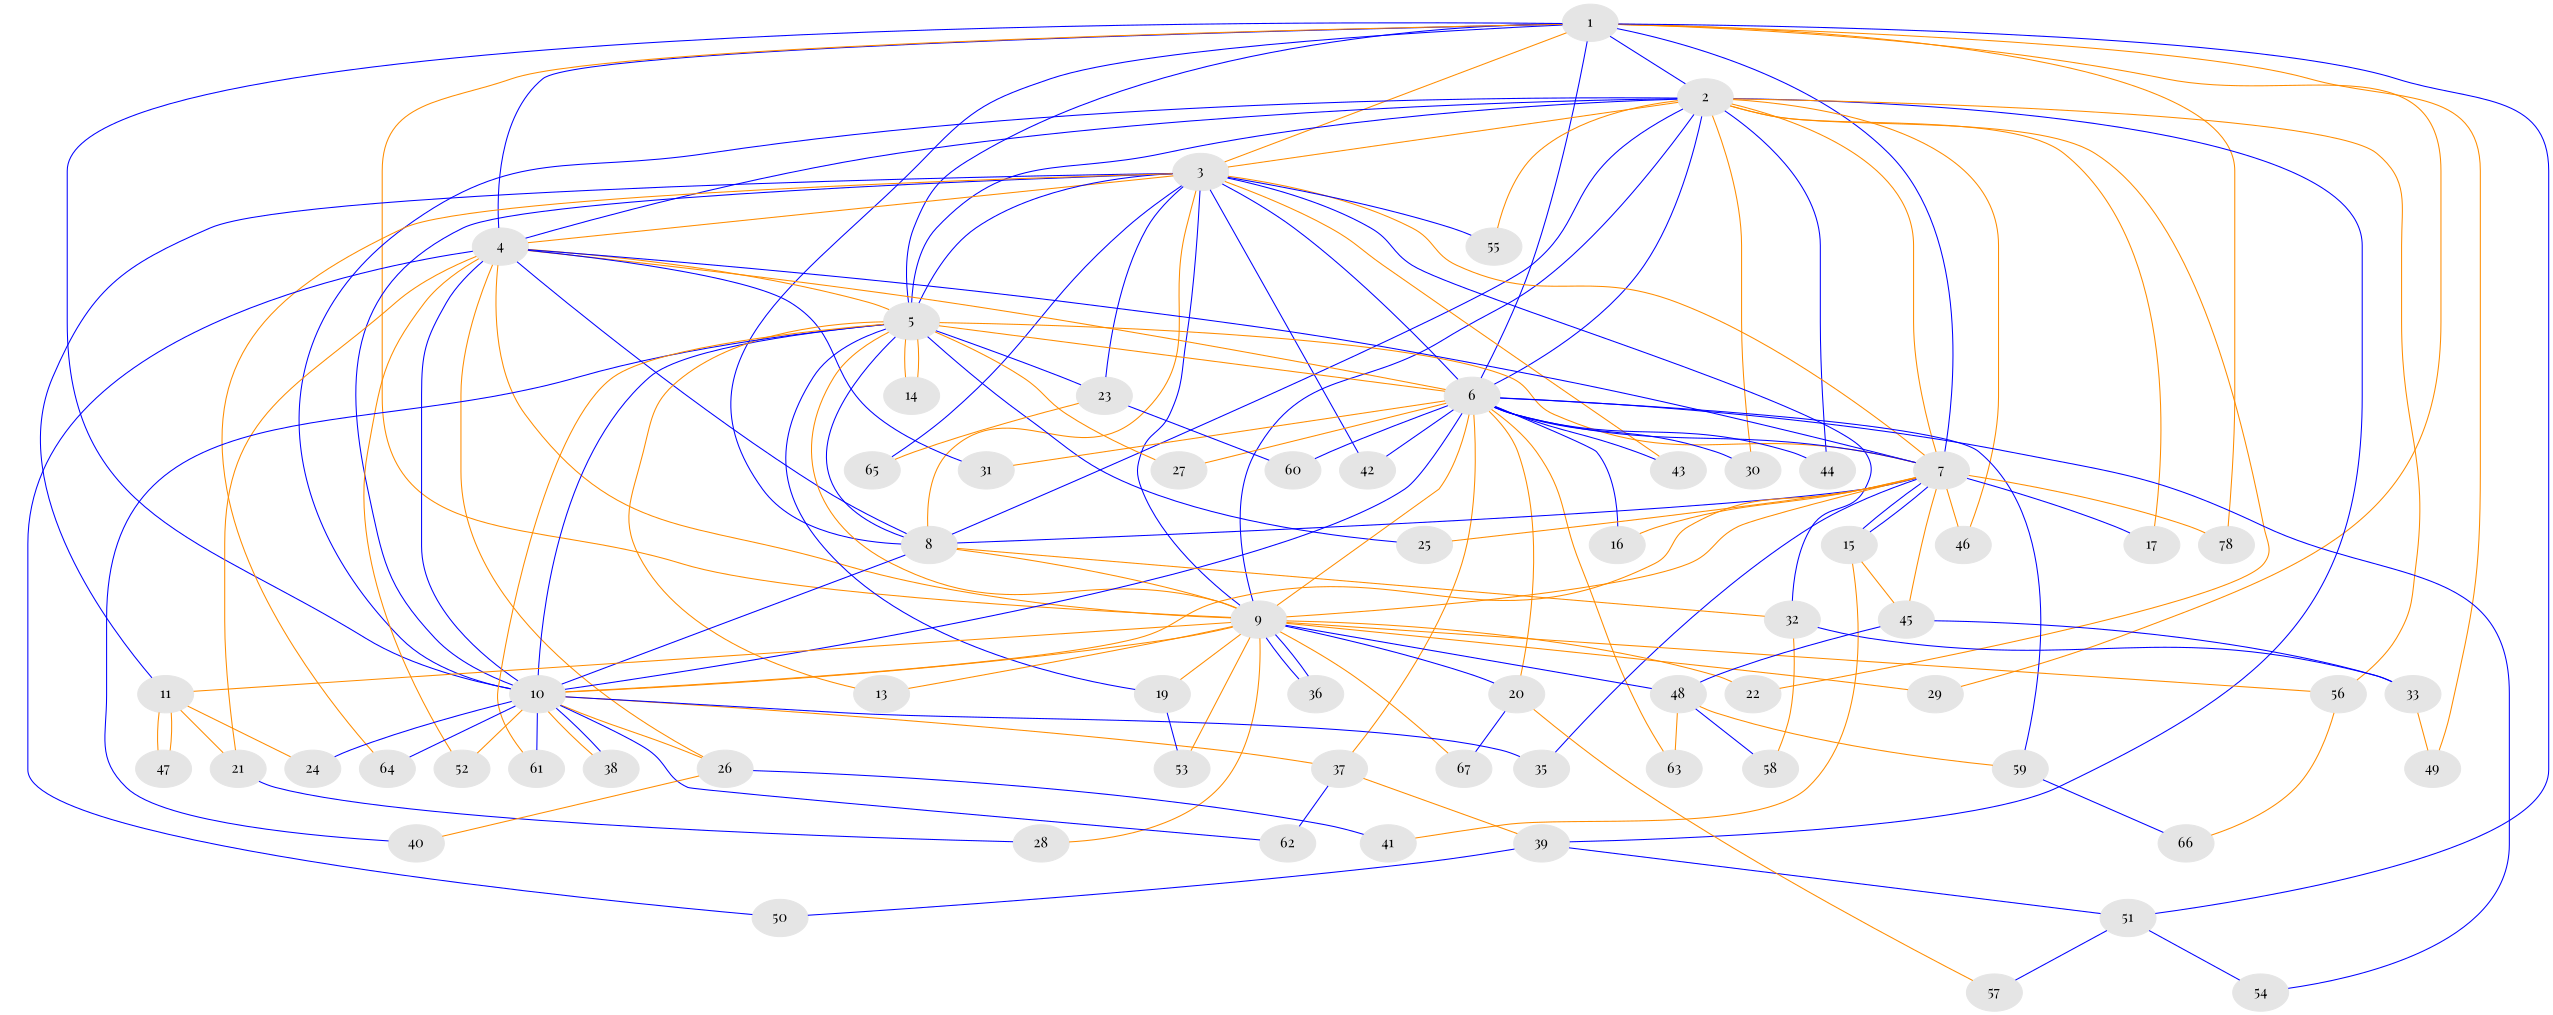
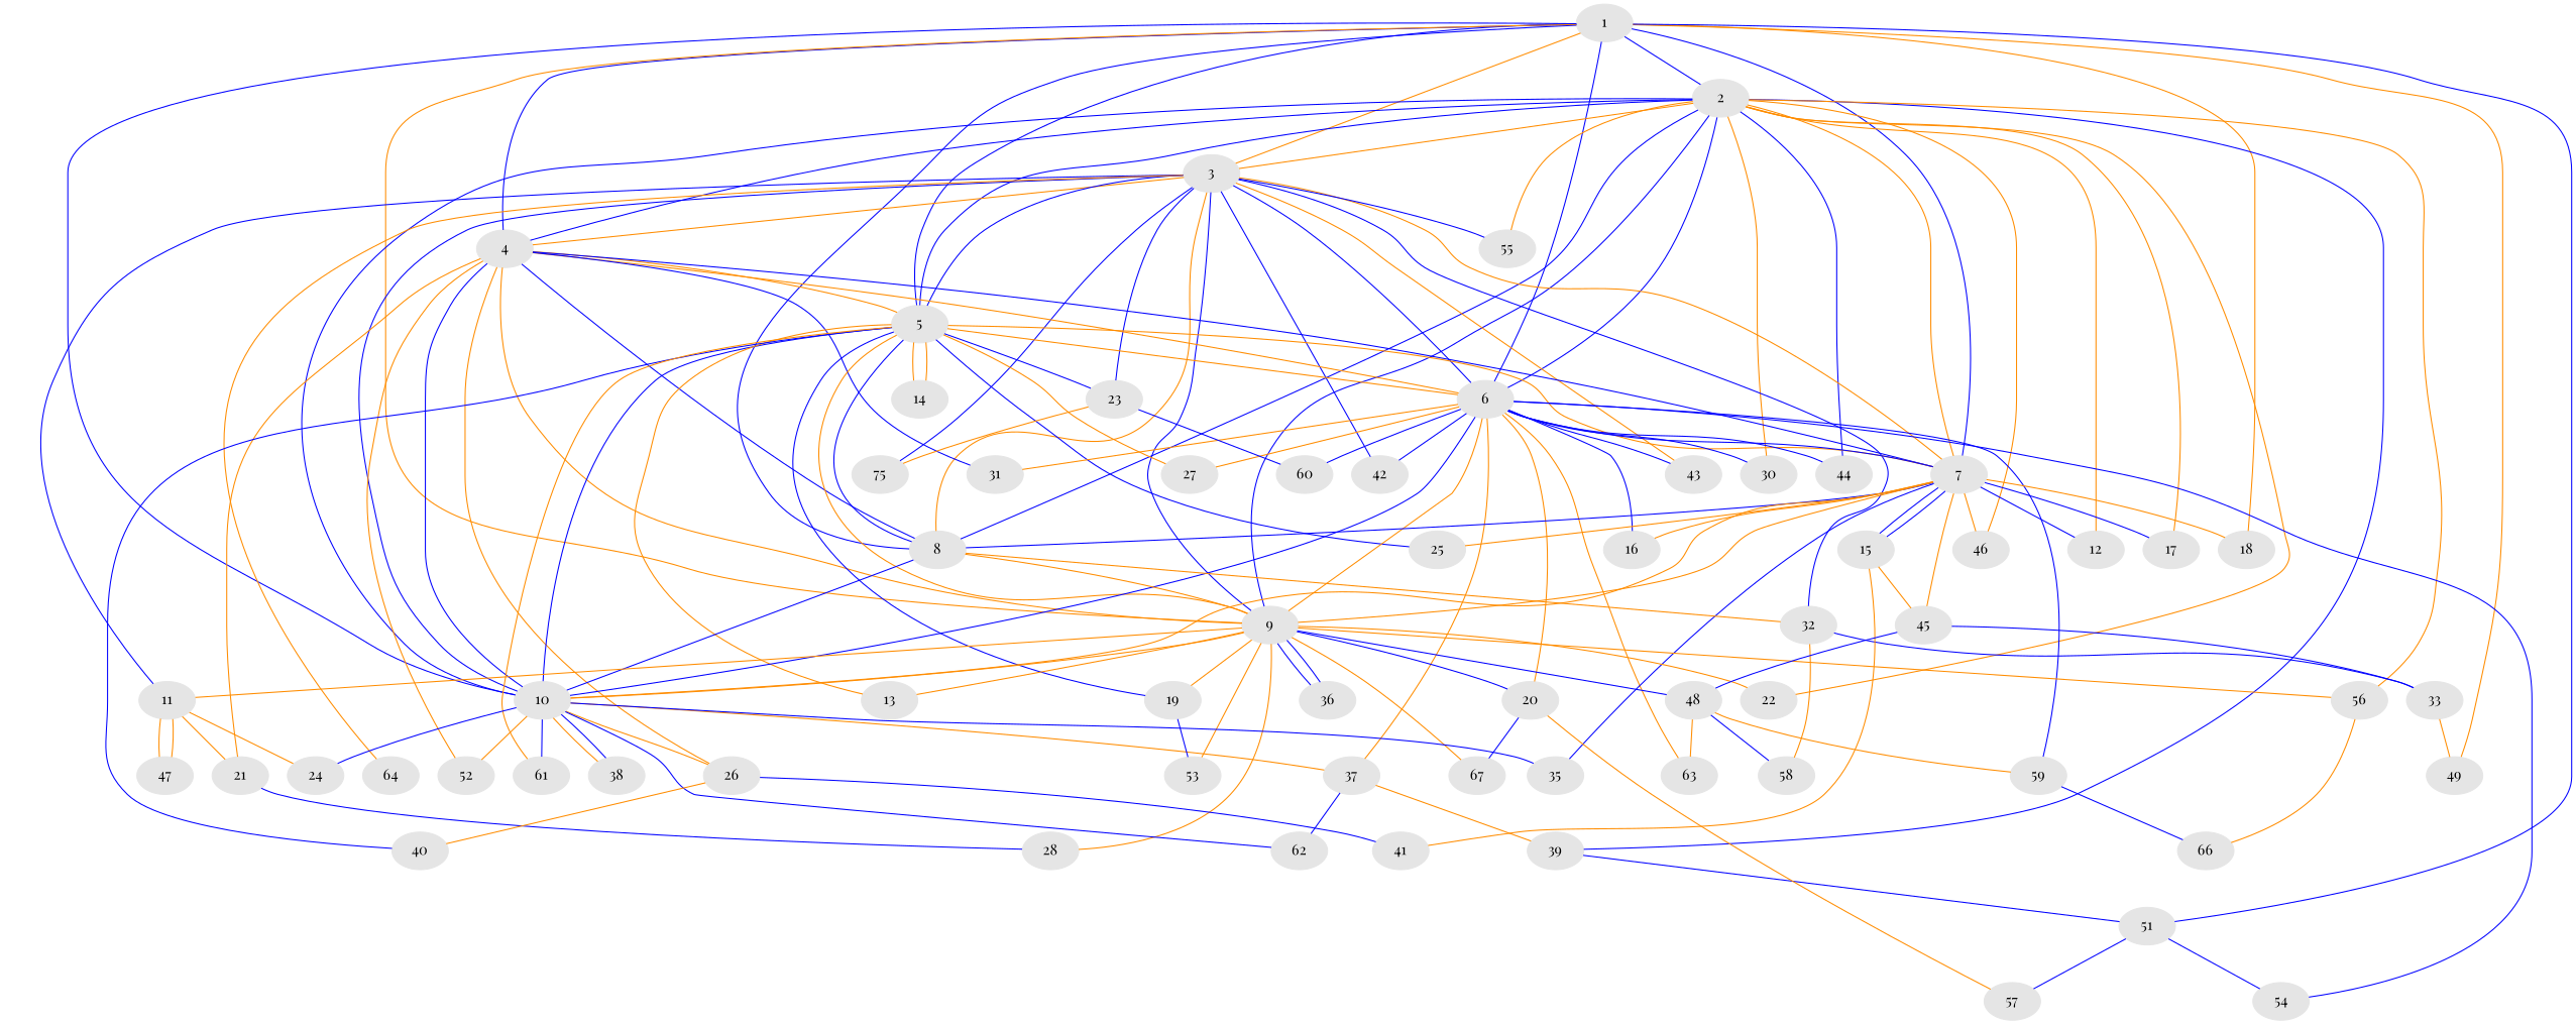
  graph {
    fontname="Playfair Display"
    node [color=gray90 fontname="Playfair Display" style=filled]
    edge [color=blue fontname="Playfair Display"]
    1
    2
    3
    4
    5
    6
    7
    8
    9
    10
-   18 [label=78]
-   29
+   18
    49
    51
+   12
    17
    22
    30
    39
    44
    46
    55
    56
    11
    23
    32
    42
    43
    64
-   65
+   65 [label=75]
    21
    26
    31
-   50
    52
    13
    14
    19
    25
    27
    40
    61
    16
    20
    37
    54
    59
    60
    63
    15
    35
    45
    28
    36
    48
    53
    67
    24
    38
    62
    57
    66
    47
    33
    58
    41
    1 -- 2
    1 -- 3 [color=darkorange]
    1 -- 4
    1 -- 5
    1 -- 6
    1 -- 7
    1 -- 8
    1 -- 9 [color=darkorange]
    1 -- 10
    1 -- 18 [color=darkorange]
-   1 -- 29 [color=darkorange]
    1 -- 49 [color=darkorange]
    1 -- 51
    2 -- 3 [color=darkorange]
    2 -- 4
    2 -- 5
    2 -- 6
    2 -- 7 [color=darkorange]
    2 -- 8
    2 -- 9
    2 -- 10
+   2 -- 12 [color=darkorange]
    2 -- 17 [color=darkorange]
    2 -- 22 [color=darkorange]
    2 -- 30 [color=darkorange]
    2 -- 39
    2 -- 44
    2 -- 46 [color=darkorange]
    2 -- 55 [color=darkorange]
    2 -- 56 [color=darkorange]
    3 -- 4 [color=darkorange]
    3 -- 5
    3 -- 6
    3 -- 7 [color=darkorange]
    3 -- 8 [color=darkorange]
    3 -- 9
    3 -- 10
    3 -- 55
    3 -- 11
    3 -- 23
    3 -- 32
    3 -- 42
    3 -- 43 [color=darkorange]
    3 -- 64 [color=darkorange]
    3 -- 65
    4 -- 5 [color=darkorange]
    4 -- 6 [color=darkorange]
    4 -- 7
    4 -- 8
    4 -- 9 [color=darkorange]
    4 -- 10
    4 -- 21 [color=darkorange]
    4 -- 26 [color=darkorange]
    4 -- 31
-   4 -- 50
    4 -- 52 [color=darkorange]
    5 -- 6 [color=darkorange]
    5 -- 7 [color=darkorange]
    5 -- 8
    5 -- 9 [color=darkorange]
    5 -- 10
    5 -- 23
    5 -- 13 [color=darkorange]
    5 -- 14 [color=darkorange]
    5 -- 14 [color=darkorange]
    5 -- 19
    5 -- 25
    5 -- 27 [color=darkorange]
    5 -- 40
    5 -- 61 [color=darkorange]
    6 -- 7
    6 -- 9 [color=darkorange]
    6 -- 10
    6 -- 30
    6 -- 44
    6 -- 42
    6 -- 43
    6 -- 31 [color=darkorange]
    6 -- 27 [color=darkorange]
    6 -- 16
    6 -- 20 [color=darkorange]
    6 -- 37 [color=darkorange]
    6 -- 54
    6 -- 59
    6 -- 60
    6 -- 63 [color=darkorange]
    7 -- 8
    7 -- 9 [color=darkorange]
    7 -- 10 [color=darkorange]
    7 -- 18 [color=darkorange]
+   7 -- 12
    7 -- 17
    7 -- 46 [color=darkorange]
    7 -- 25 [color=darkorange]
    7 -- 16 [color=darkorange]
    7 -- 15
    7 -- 15
    7 -- 35
    7 -- 45 [color=darkorange]
    8 -- 9 [color=darkorange]
    8 -- 10
    8 -- 32 [color=darkorange]
    9 -- 10 [color=darkorange]
-   9 -- 29 [color=darkorange]
    9 -- 22 [color=darkorange]
    9 -- 56 [color=darkorange]
    9 -- 11 [color=darkorange]
    9 -- 13 [color=darkorange]
    9 -- 19 [color=darkorange]
    9 -- 20
    9 -- 28 [color=darkorange]
    9 -- 36
    9 -- 36
    9 -- 48
    9 -- 53 [color=darkorange]
    9 -- 67 [color=darkorange]
-   10 -- 64
    10 -- 26 [color=darkorange]
    10 -- 52 [color=darkorange]
    10 -- 61
    10 -- 37 [color=darkorange]
    10 -- 35
    10 -- 24
    10 -- 38 [color=darkorange]
    10 -- 38
    10 -- 62
    51 -- 54
    51 -- 57
    39 -- 51
-   39 -- 50
    56 -- 66 [color=darkorange]
    11 -- 21 [color=darkorange]
    11 -- 24 [color=darkorange]
    11 -- 47 [color=darkorange]
    11 -- 47 [color=darkorange]
    23 -- 65 [color=darkorange]
    23 -- 60
    32 -- 33
    32 -- 58 [color=darkorange]
    21 -- 28
    26 -- 40 [color=darkorange]
    26 -- 41
    19 -- 53
    20 -- 67
    20 -- 57 [color=darkorange]
    37 -- 39 [color=darkorange]
    37 -- 62
    59 -- 66
    15 -- 45 [color=darkorange]
    15 -- 41 [color=darkorange]
    45 -- 48
    45 -- 33
    48 -- 59 [color=darkorange]
    48 -- 63 [color=darkorange]
    48 -- 58
    33 -- 49 [color=darkorange]
  }
